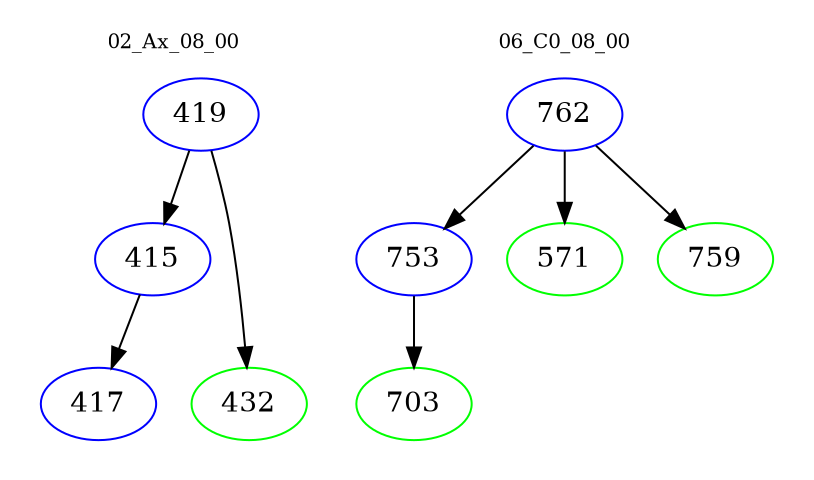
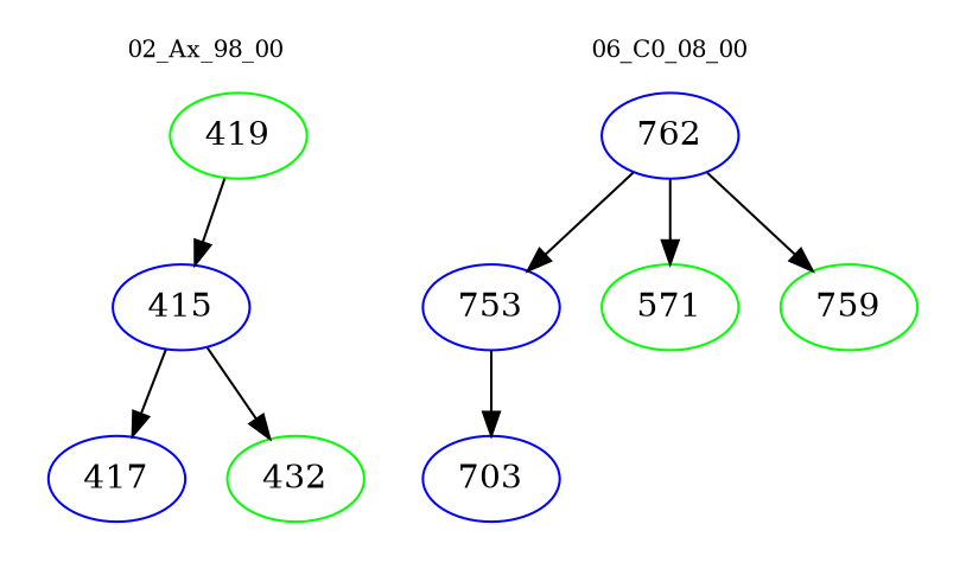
  digraph {
    node [color=blue]
    edge [color=black]
-   n1 [label=419]
+   n1 [color=green label=419]
    n2 [label=415]
    n3 [color=green label=432]
    n4 [label=417]
    n5 [label=762]
    n6 [label=753]
    n7 [color=green label=571]
    n8 [color=green label=759]
-   n9 [color=green label=703]
+   n9 [label=703]
    subgraph cluster_1 {
      color=white
      fontsize=10
-     label="02_Ax_08_00"
+     label="02_Ax_98_00"
      n1
      n2
      n3
      n4
    }
    subgraph cluster_2 {
      color=white
      fontsize=10
      label="06_C0_08_00"
      n5
      n6
      n7
      n8
      n9
    }
    n1 -> n2
-   n1 -> n3
+   n2 -> n3
    n2 -> n4
    n5 -> n6
    n5 -> n7
    n5 -> n8
    n6 -> n9
  }
